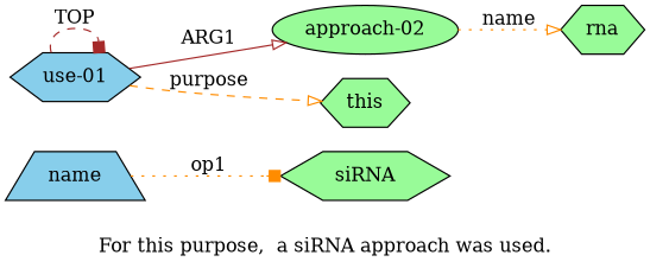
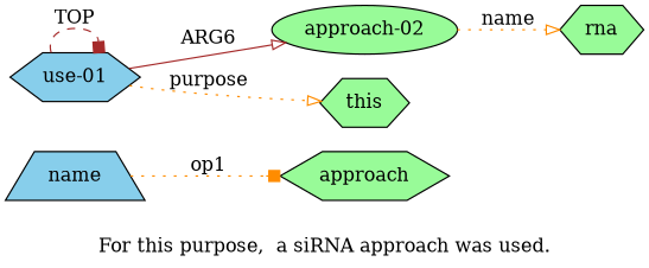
  digraph {
    label="For this purpose,  a siRNA approach was used."
    rankdir=LR
    node [color=black fillcolor=palegreen shape=hexagon style=filled]
    edge [arrowhead=onormal color=darkorange style=dotted]
-   n1 [gold_ind=-1 gold_label=siRNA label=siRNA test_ind=-1 test_label=siRNA]
+   n1 [gold_ind=-1 gold_label=siRNA label=approach test_ind=-1 test_label=siRNA]
    n2 [gold_ind=1 gold_label="approach-02" label="approach-02" shape=ellipse test_ind=1 test_label="approach-02"]
    n3 [gold_ind=2 gold_label=rna label=rna test_ind=2 test_label=rna]
    n4 [fillcolor=skyblue gold_ind=3 gold_label=name label=name shape=trapezium test_ind=3 test_label=name]
    n5 [fillcolor=skyblue gold_ind=0 gold_label="use-01" label="use-01" test_ind=0 test_label="use-01"]
    n6 [gold_ind=4 gold_label=this label=this test_ind=4 test_label=this]
    n2 -> n3 [gold_label=mod label=name test_label=mod]
    n4 -> n1 [arrowhead=box gold_label=op1 label=op1 test_label=op1]
-   n5 -> n2 [color=brown gold_label=ARG1 label=ARG1 style=solid test_label=ARG1]
+   n5 -> n2 [color=brown gold_label=ARG1 label=ARG6 style=solid test_label=ARG1]
    n5 -> n5 [arrowhead=box color=brown gold_label=TOP label=TOP style=dashed test_label=TOP]
-   n5 -> n6 [gold_label=purpose label=purpose style=dashed test_label=purpose]
+   n5 -> n6 [gold_label=purpose label=purpose test_label=purpose]
  }
